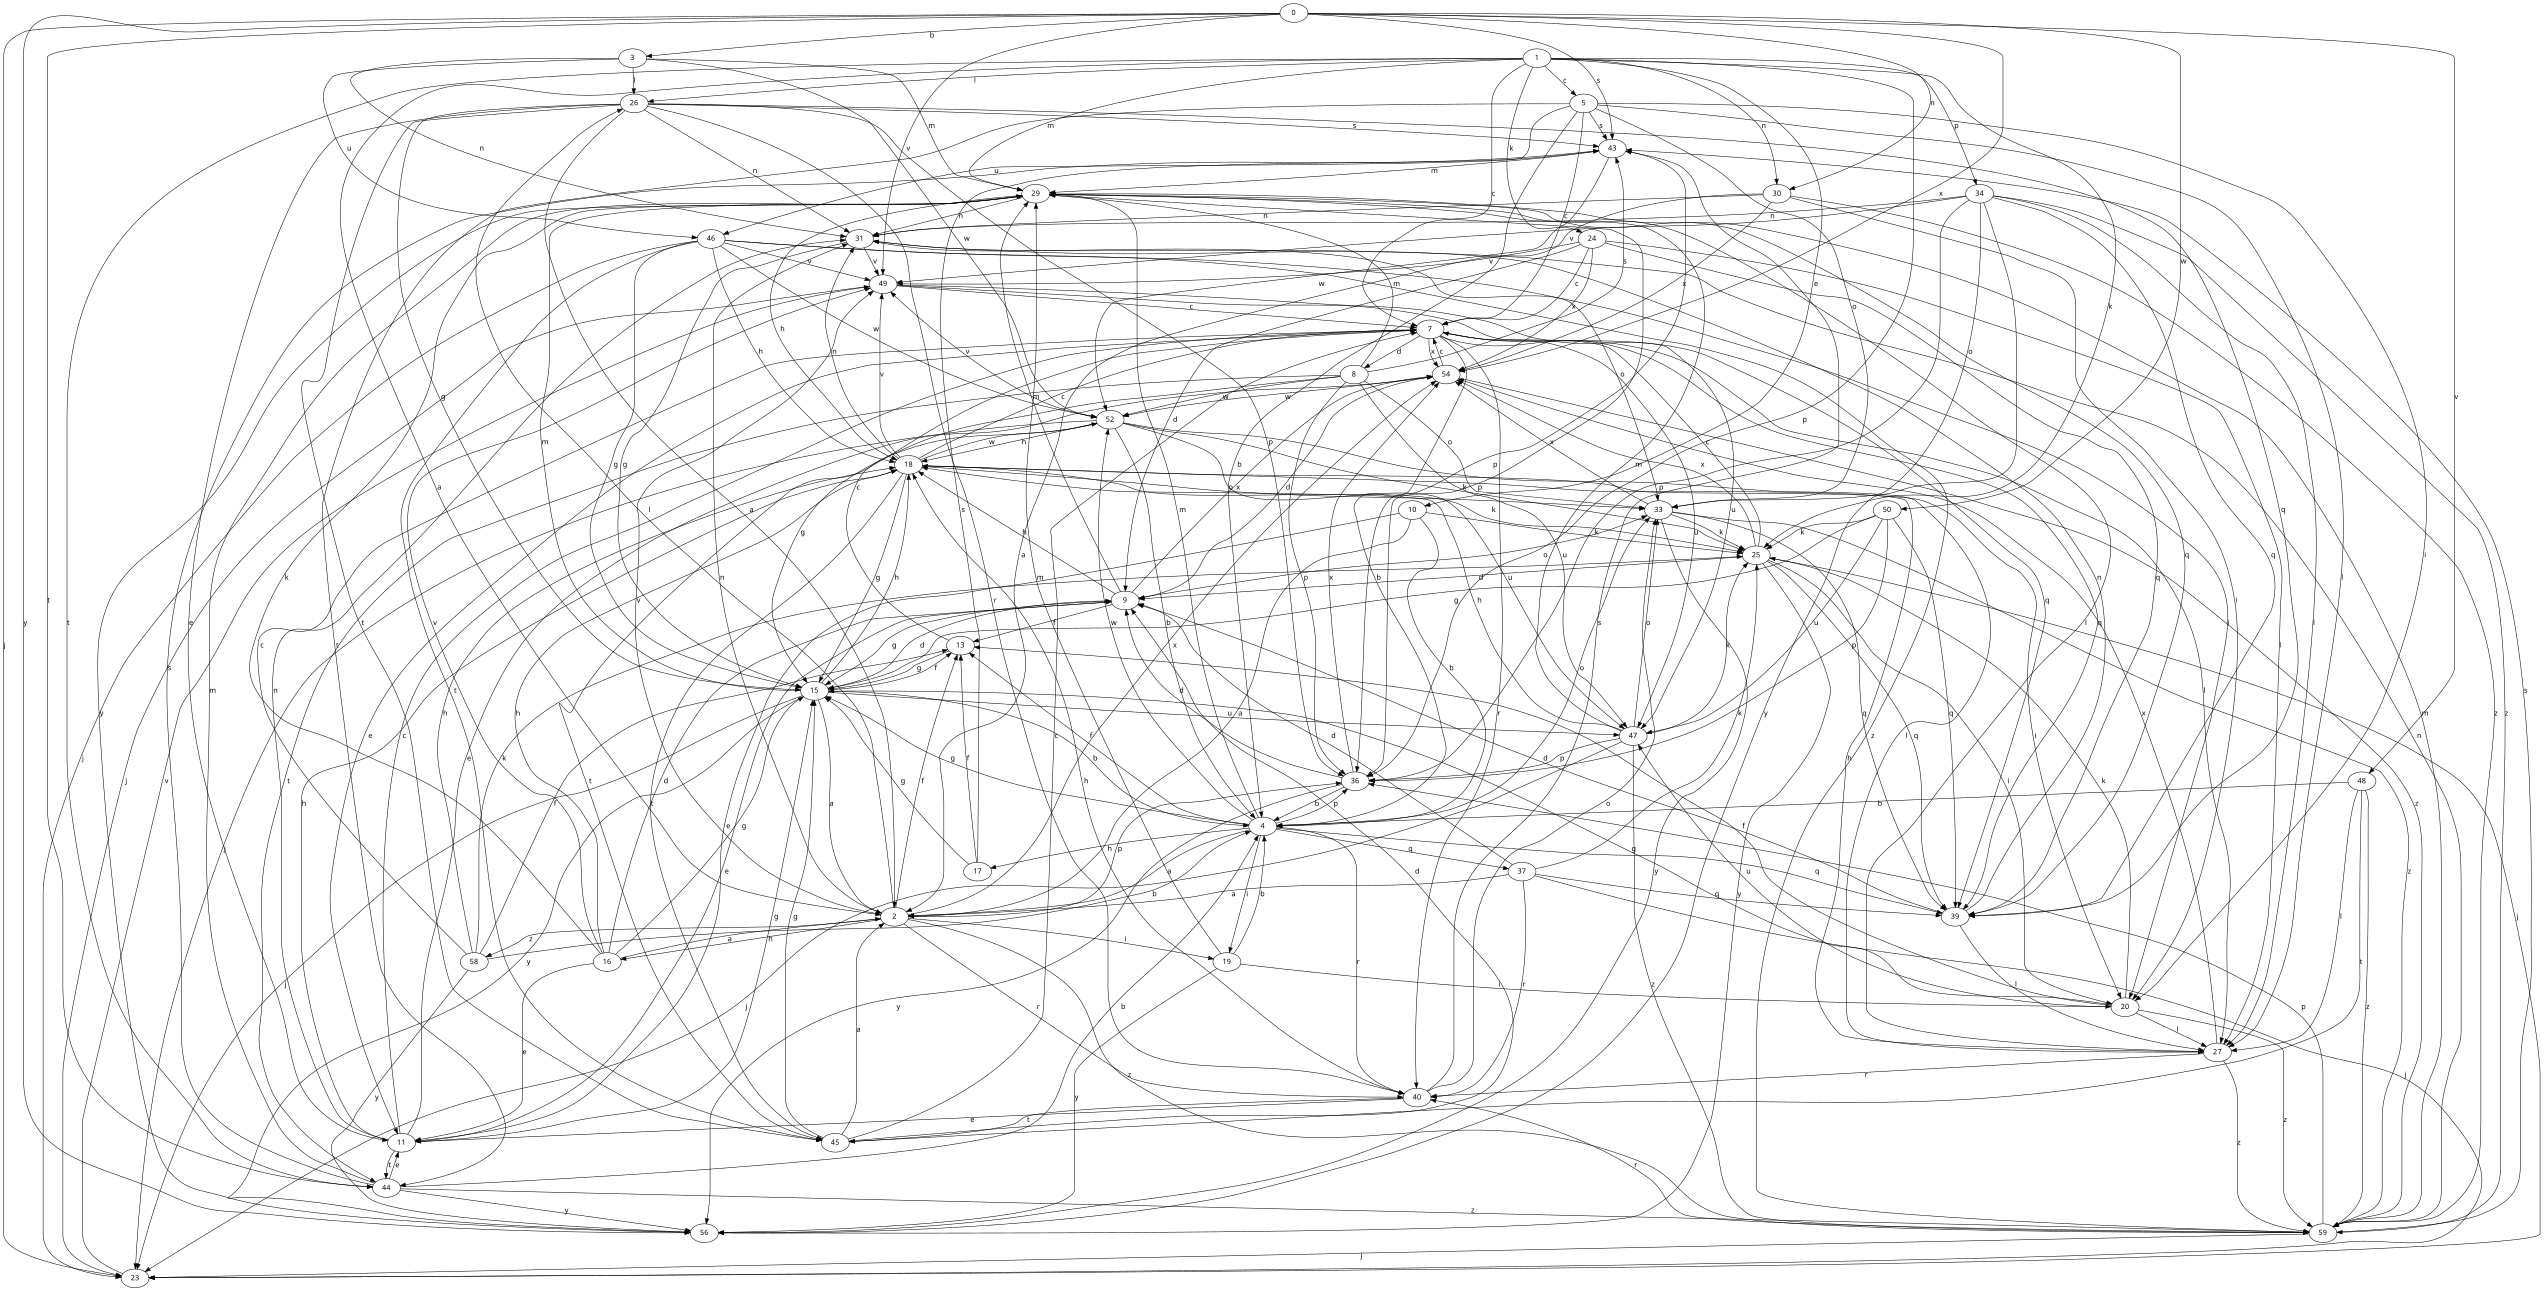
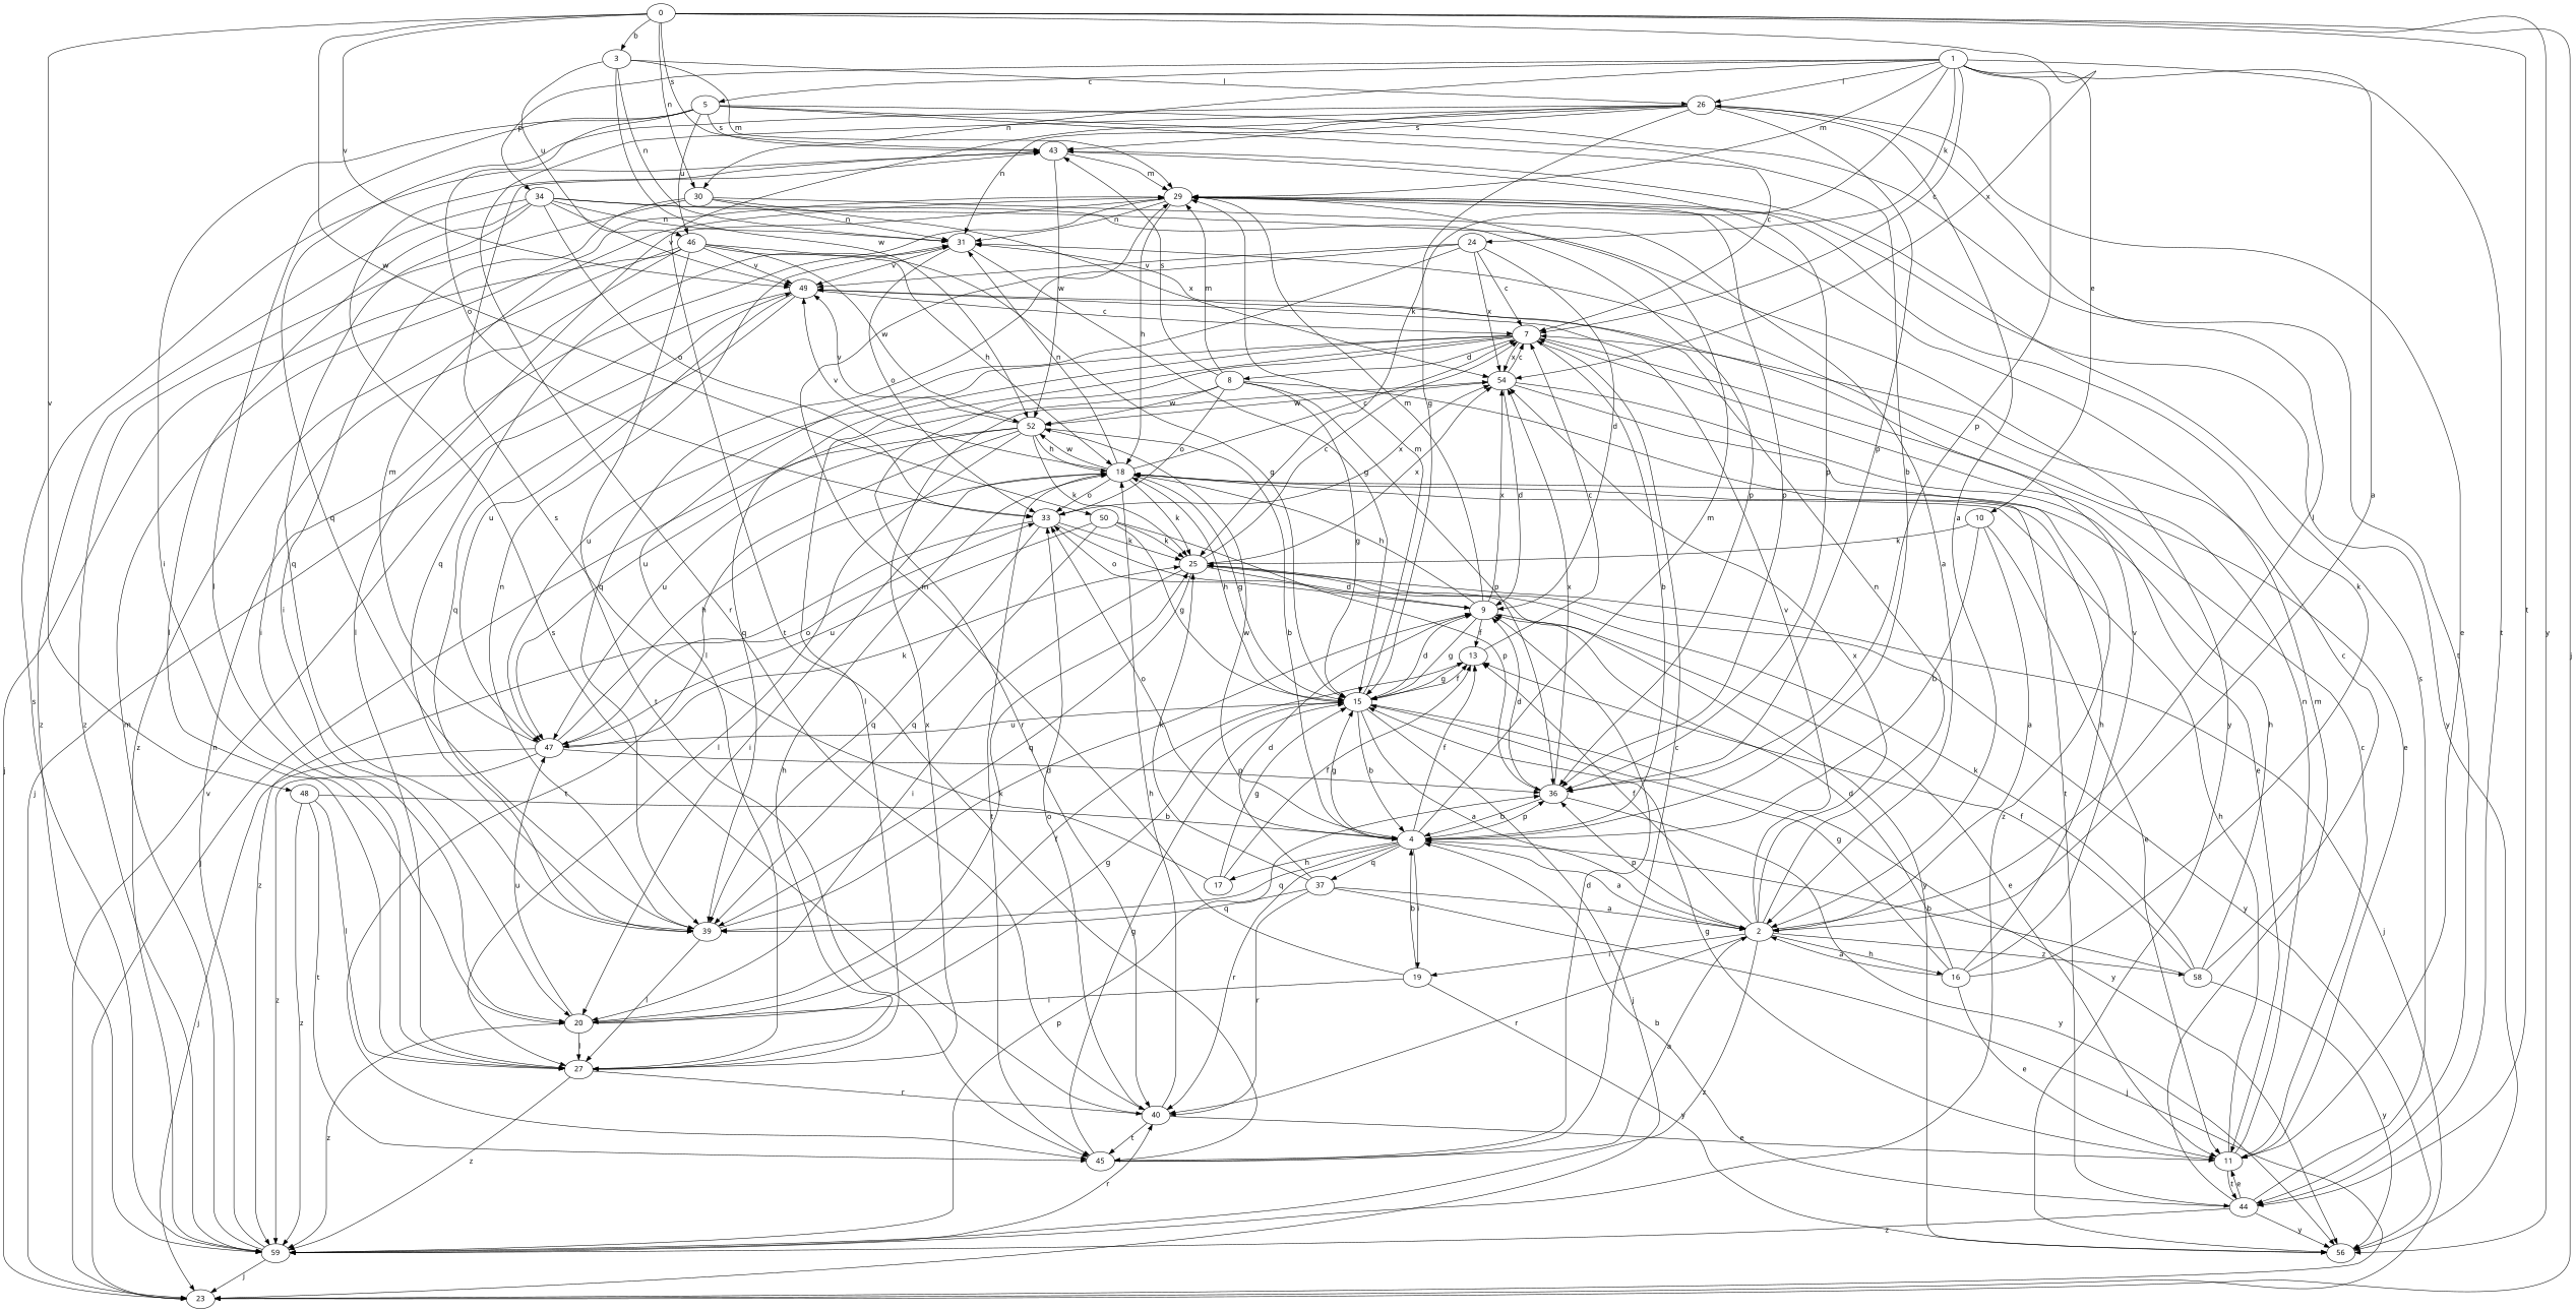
  strict digraph {
    fontname="Noto Sans"
    node [fontname="Noto Sans"]
    edge [fontname="Noto Sans"]
    0
    3
    23
    30
    43
    44
    48
    49
    50
    54
    56
    26
    29
    31
    46
    52
    2
    59
    20
    36
    4
    11
    27
    45
    7
    39
    47
    25
    15
    9
    1
    5
    10
    24
    34
    13
    16
    19
    40
    58
    33
    8
    18
    17
    37
    0 -> 3 [label=b]
    0 -> 23 [label=j]
    0 -> 30 [label=n]
    0 -> 43 [label=s]
    0 -> 44 [label=t]
    0 -> 48 [label=v]
    0 -> 49 [label=v]
    0 -> 50 [label=w]
    0 -> 54 [label=x]
    0 -> 56 [label=y]
    3 -> 26 [label=l]
    3 -> 29 [label=m]
    3 -> 31 [label=n]
    3 -> 46 [label=u]
    3 -> 52 [label=w]
    23 -> 49 [label=v]
    30 -> 54 [label=x]
    30 -> 31 [label=n]
    30 -> 2 [label=a]
    30 -> 59 [label=z]
    30 -> 20 [label=i]
    43 -> 29 [label=m]
    43 -> 52 [label=w]
    43 -> 36 [label=p]
    44 -> 43 [label=s]
    44 -> 56 [label=y]
    44 -> 29 [label=m]
    44 -> 59 [label=z]
    44 -> 4 [label=b]
    44 -> 11 [label=e]
    48 -> 59 [label=z]
    48 -> 4 [label=b]
    48 -> 27 [label=l]
    48 -> 45 [label=t]
    49 -> 23 [label=j]
    49 -> 7 [label=c]
    49 -> 39 [label=q]
    49 -> 47 [label=u]
    50 -> 36 [label=p]
    50 -> 39 [label=q]
    50 -> 47 [label=u]
    50 -> 25 [label=k]
    50 -> 15 [label=g]
    54 -> 52 [label=w]
    54 -> 59 [label=z]
-   11 -> 54 [label=e]
+   54 -> 11 [label=e]
    54 -> 7 [label=c]
    54 -> 9 [label=d]
    26 -> 43 [label=s]
    26 -> 31 [label=n]
    26 -> 2 [label=a]
    26 -> 36 [label=p]
    26 -> 11 [label=e]
    26 -> 45 [label=t]
    26 -> 39 [label=q]
    26 -> 15 [label=g]
    26 -> 40 [label=r]
    29 -> 56 [label=y]
    29 -> 31 [label=n]
    29 -> 36 [label=p]
    29 -> 27 [label=l]
    29 -> 39 [label=q]
    29 -> 18 [label=h]
    31 -> 49 [label=v]
    31 -> 15 [label=g]
    31 -> 33 [label=o]
    46 -> 23 [label=j]
    46 -> 49 [label=v]
    46 -> 52 [label=w]
    46 -> 59 [label=z]
    46 -> 20 [label=i]
    46 -> 45 [label=t]
    46 -> 15 [label=g]
    46 -> 18 [label=h]
    52 -> 23 [label=j]
    52 -> 49 [label=v]
    52 -> 4 [label=b]
    52 -> 27 [label=l]
    52 -> 45 [label=t]
    52 -> 47 [label=u]
    52 -> 25 [label=k]
    52 -> 18 [label=h]
    2 -> 49 [label=v]
    2 -> 54 [label=x]
    2 -> 26 [label=l]
    2 -> 31 [label=n]
    2 -> 59 [label=z]
    2 -> 36 [label=p]
    2 -> 13 [label=f]
    2 -> 16 [label=h]
    2 -> 19 [label=i]
    2 -> 40 [label=r]
    2 -> 58 [label=z]
    59 -> 23 [label=j]
    59 -> 43 [label=s]
    59 -> 29 [label=m]
    59 -> 31 [label=n]
    59 -> 36 [label=p]
    59 -> 40 [label=r]
    20 -> 59 [label=z]
    20 -> 27 [label=l]
    20 -> 47 [label=u]
    20 -> 25 [label=k]
    20 -> 15 [label=g]
    20 -> 13 [label=f]
    36 -> 54 [label=x]
    36 -> 56 [label=y]
    36 -> 4 [label=b]
    36 -> 9 [label=d]
    4 -> 29 [label=m]
    4 -> 52 [label=w]
    4 -> 2 [label=a]
    4 -> 36 [label=p]
    4 -> 39 [label=q]
    4 -> 15 [label=g]
    4 -> 13 [label=f]
    4 -> 19 [label=i]
    4 -> 40 [label=r]
    4 -> 33 [label=o]
    4 -> 17 [label=h]
    4 -> 37 [label=q]
    11 -> 44 [label=t]
    11 -> 31 [label=n]
    11 -> 7 [label=c]
    11 -> 15 [label=g]
    11 -> 18 [label=h]
    27 -> 54 [label=x]
    27 -> 59 [label=z]
    27 -> 40 [label=r]
    27 -> 18 [label=h]
    45 -> 2 [label=a]
    45 -> 7 [label=c]
    45 -> 15 [label=g]
    45 -> 9 [label=d]
    7 -> 54 [label=x]
    7 -> 4 [label=b]
    7 -> 11 [label=e]
    7 -> 27 [label=l]
    7 -> 39 [label=q]
    7 -> 47 [label=u]
    7 -> 40 [label=r]
    7 -> 8 [label=d]
    39 -> 31 [label=n]
    39 -> 27 [label=l]
    39 -> 9 [label=d]
    47 -> 23 [label=j]
    47 -> 29 [label=m]
    47 -> 59 [label=z]
    47 -> 36 [label=p]
    47 -> 25 [label=k]
    47 -> 33 [label=o]
    47 -> 18 [label=h]
    25 -> 23 [label=j]
    25 -> 54 [label=x]
    25 -> 56 [label=y]
    25 -> 20 [label=i]
    25 -> 7 [label=c]
    25 -> 39 [label=q]
    25 -> 9 [label=d]
    15 -> 23 [label=j]
    15 -> 56 [label=y]
    15 -> 29 [label=m]
    15 -> 2 [label=a]
    15 -> 4 [label=b]
    15 -> 47 [label=u]
    15 -> 9 [label=d]
    15 -> 13 [label=f]
    15 -> 18 [label=h]
    9 -> 54 [label=x]
    9 -> 29 [label=m]
    9 -> 11 [label=e]
    9 -> 15 [label=g]
    9 -> 13 [label=f]
    9 -> 33 [label=o]
    9 -> 18 [label=h]
    1 -> 30 [label=n]
    1 -> 44 [label=t]
    1 -> 26 [label=l]
    1 -> 29 [label=m]
    1 -> 2 [label=a]
    1 -> 36 [label=p]
    1 -> 7 [label=c]
    1 -> 25 [label=k]
    1 -> 5 [label=c]
    1 -> 10 [label=e]
    1 -> 24 [label=k]
    1 -> 34 [label=p]
    5 -> 43 [label=s]
    5 -> 44 [label=t]
    5 -> 46 [label=u]
    5 -> 20 [label=i]
    5 -> 4 [label=b]
    5 -> 27 [label=l]
    5 -> 7 [label=c]
    5 -> 33 [label=o]
    10 -> 2 [label=a]
    10 -> 4 [label=b]
    10 -> 11 [label=e]
    10 -> 25 [label=k]
    24 -> 49 [label=v]
    24 -> 54 [label=x]
    24 -> 27 [label=l]
    24 -> 7 [label=c]
    24 -> 39 [label=q]
    24 -> 9 [label=d]
    34 -> 49 [label=v]
    34 -> 56 [label=y]
    34 -> 31 [label=n]
    34 -> 59 [label=z]
    34 -> 36 [label=p]
    34 -> 27 [label=l]
    34 -> 39 [label=q]
    34 -> 33 [label=o]
    13 -> 7 [label=c]
    13 -> 15 [label=g]
    16 -> 49 [label=v]
    16 -> 29 [label=k]
    16 -> 2 [label=a]
    16 -> 11 [label=e]
    16 -> 15 [label=g]
    16 -> 9 [label=d]
    16 -> 18 [label=h]
    19 -> 56 [label=y]
    19 -> 29 [label=m]
    19 -> 20 [label=i]
    19 -> 4 [label=b]
    40 -> 43 [label=s]
    40 -> 11 [label=e]
    40 -> 45 [label=t]
    40 -> 33 [label=o]
    40 -> 18 [label=h]
    58 -> 56 [label=y]
    58 -> 4 [label=b]
    58 -> 7 [label=c]
    58 -> 25 [label=k]
    58 -> 13 [label=f]
    58 -> 18 [label=h]
    33 -> 54 [label=x]
    33 -> 56 [label=y]
    33 -> 59 [label=z]
    33 -> 39 [label=q]
    33 -> 25 [label=k]
    8 -> 43 [label=s]
    8 -> 44 [label=t]
    8 -> 29 [label=m]
    8 -> 52 [label=w]
    8 -> 36 [label=p]
    8 -> 47 [label=u]
    8 -> 15 [label=g]
    8 -> 33 [label=o]
    18 -> 49 [label=v]
    18 -> 31 [label=n]
    18 -> 52 [label=w]
    18 -> 20 [label=i]
    18 -> 45 [label=t]
    18 -> 7 [label=c]
    18 -> 25 [label=k]
    18 -> 15 [label=g]
    18 -> 33 [label=o]
    17 -> 43 [label=s]
    17 -> 15 [label=g]
    17 -> 13 [label=f]
    37 -> 23 [label=j]
    37 -> 2 [label=a]
    37 -> 39 [label=q]
    37 -> 25 [label=k]
    37 -> 9 [label=d]
    37 -> 40 [label=r]
  }
